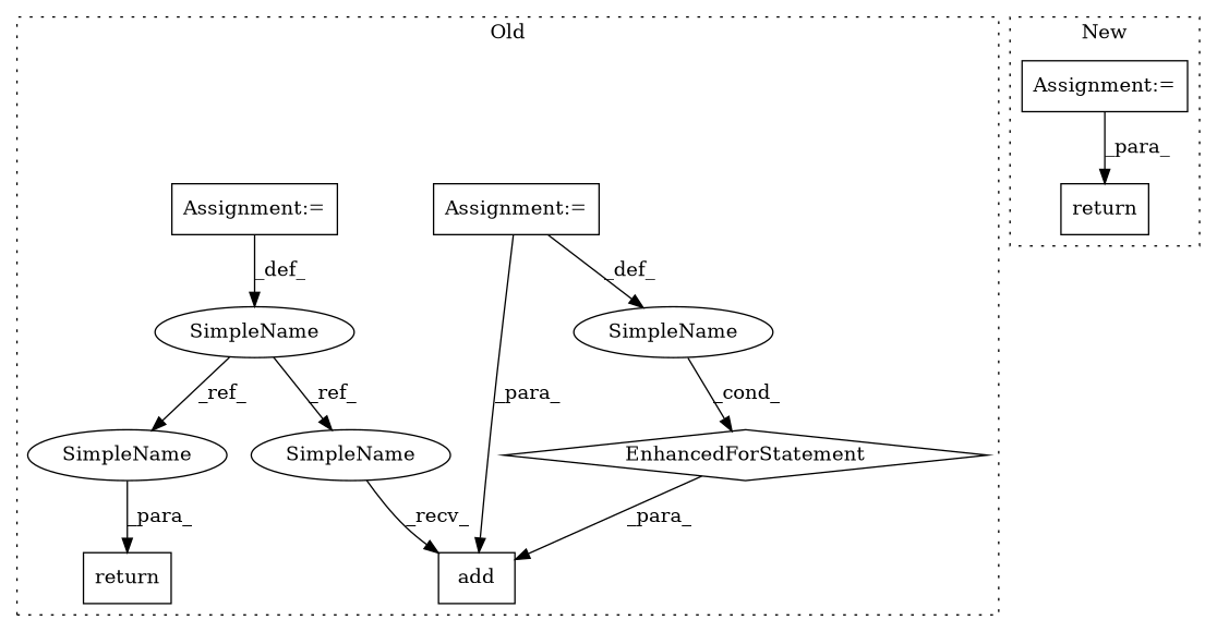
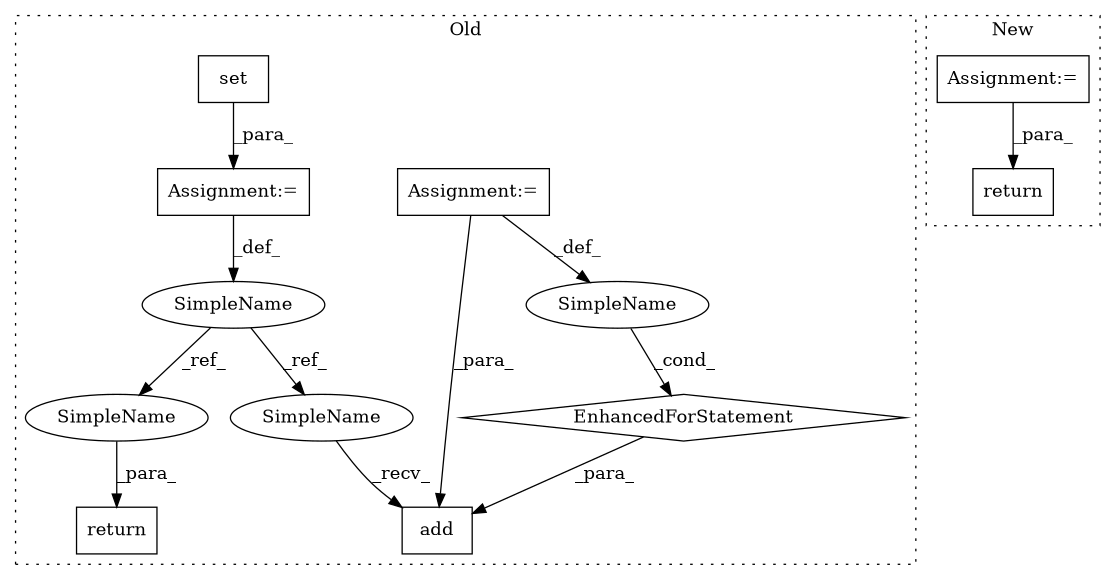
  digraph {
    node [a=42 l=5 s="5712,5794" shape=box]
    n1 [a=32 l="4,1" label=add s="5887,5901"]
    n2 [a=70 l="53,2" label=EnhancedForStatement shape=diamond]
    n3 [a=7 l="53,2" label="Assignment:="]
    n4 [a=7 l=1 label="Assignment:=" s=5700]
+   n5 [a=32 label=set s=5701]
    n6 [a=41 l=7 label=return s=5922]
    n7 [label=SimpleName s=5695 shape=ellipse]
    n8 [label=SimpleName s=5769 shape=ellipse]
    n9 [label=SimpleName s=5929 shape=ellipse]
    n10 [label=SimpleName s=5881 shape=ellipse]
    n11 [a=41 l=7 label=return s=5963]
    n12 [a=7 l=8 label="Assignment:=" s=5664]
    subgraph cluster_1 {
      label=Old
      style=dotted
      n1
      n2
      n3
      n4
+     n5
      n6
      n7
      n8
      n9
      n10
    }
    subgraph cluster_2 {
      label=New
      style=dotted
      n11
      n12
    }
    n2 -> n1 [label=_para_]
    n3 -> n1 [label=_para_]
    n3 -> n8 [label=_def_]
    n4 -> n7 [label=_def_]
+   n5 -> n4 [label=_para_]
    n7 -> n9 [label=_ref_]
    n7 -> n10 [label=_ref_]
    n8 -> n2 [label=_cond_]
    n9 -> n6 [label=_para_]
    n10 -> n1 [label=_recv_]
    n12 -> n11 [label=_para_]
  }
